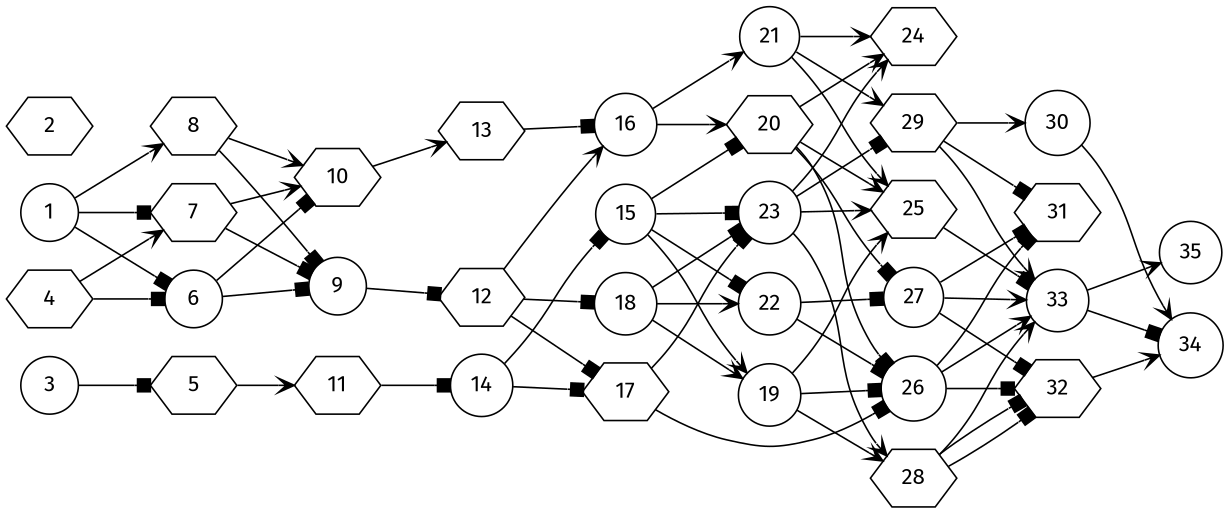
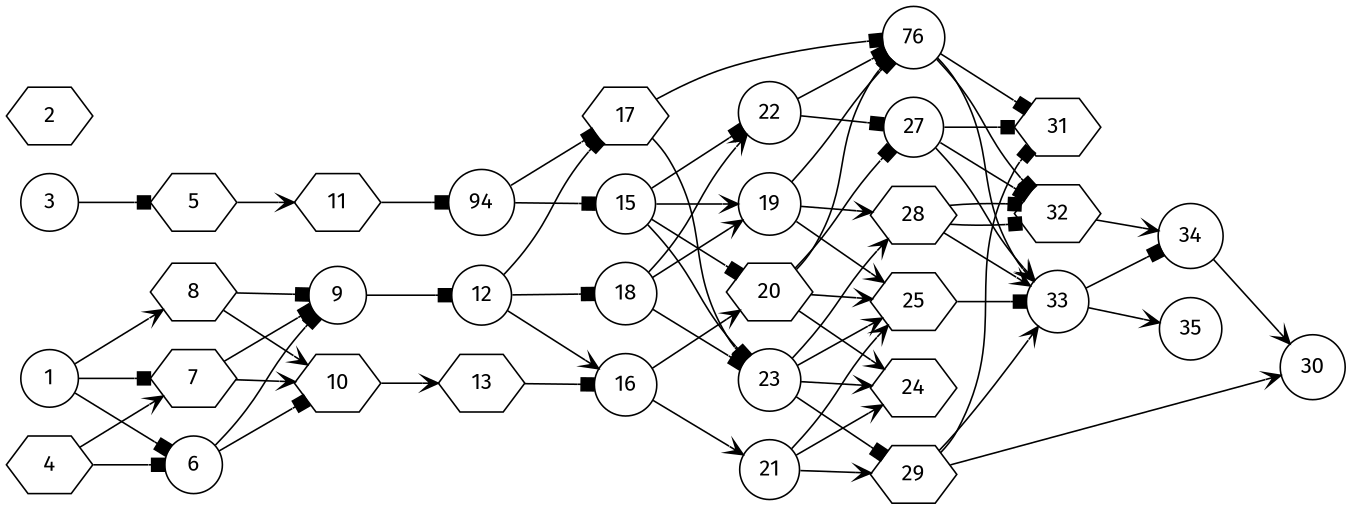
  digraph {
    fontname="Fira Sans"
    rankdir=LR
    node [alpha=0.16 fontname="Fira Sans" shape=circle]
    edge [arrowhead=box fontname="Fira Sans"]
    1 [expect_size=7521280]
    6 [alpha=0.13 expect_size=46633984]
    7 [alpha=0.01 expect_size=44771328 shape=hexagon]
    8 [alpha=0.05 expect_size=31281152 shape=hexagon]
    9 [alpha=0.11 expect_size=33886208]
    10 [expect_size=18286592 shape=hexagon]
-   12 [alpha=0.10 expect_size=40290304 shape=hexagon]
+   12 [alpha=0.10 expect_size=40290304]
    13 [alpha=0.03 expect_size=44105728 shape=hexagon]
    2 [alpha=0.02 expect_size=9890816 shape=hexagon]
    3 [alpha=0.07 expect_size=15524864]
    5 [alpha=0.19 expect_size=18632704 shape=hexagon]
    11 [alpha=0.07 expect_size=50560000 shape=hexagon]
-   14 [alpha=0.00 expect_size=13885440]
+   14 [alpha=0.00 expect_size=13885440 label=94]
    4 [alpha=0.09 expect_size=28513280 shape=hexagon]
    17 [expect_size=17067008 shape=hexagon]
    15 [alpha=0.06 expect_size=36267008]
    16 [alpha=0.08 expect_size=33088512]
    18 [alpha=0.13 expect_size=19984384]
    20 [alpha=0.08 expect_size=11784192 shape=hexagon]
    21 [alpha=0.05 expect_size=49005568]
    23 [alpha=0.07 expect_size=40281088]
-   26 [expect_size=13438976]
+   26 [expect_size=13438976 label=76]
    19 [alpha=0.12 expect_size=32175104]
    22 [alpha=0.04 expect_size=17542144]
    25 [alpha=0.19 expect_size=46601216 shape=hexagon]
    24 [alpha=0.01 expect_size=46295040 shape=hexagon]
    27 [alpha=0.09 expect_size=31292416]
    29 [alpha=0.09 expect_size=6441984 shape=hexagon]
    28 [alpha=0.13 expect_size=22893568 shape=hexagon]
    33 [alpha=0.01 expect_size=29062144]
    31 [alpha=0.12 expect_size=7264256 shape=hexagon]
    32 [alpha=0.08 expect_size=19411968 shape=hexagon]
    30 [alpha=0.11 expect_size=35158016]
    34 [alpha=0.17 expect_size=46498816]
    35 [alpha=0.06 expect_size=47804416]
    1 -> 6
    1 -> 7
    1 -> 8 [arrowhead=vee]
    6 -> 9
    6 -> 10
    7 -> 9
    7 -> 10 [arrowhead=vee]
    8 -> 9
    8 -> 10 [arrowhead=vee]
    9 -> 12
    10 -> 13 [arrowhead=vee]
    12 -> 17
    12 -> 16 [arrowhead=vee]
    12 -> 18
    13 -> 16
    3 -> 5
    5 -> 11 [arrowhead=vee]
    11 -> 14
    14 -> 17
    14 -> 15
    4 -> 6
    4 -> 7 [arrowhead=vee]
    17 -> 23
    17 -> 26
    15 -> 20
    15 -> 23
    15 -> 19 [arrowhead=vee]
    15 -> 22
    16 -> 20 [arrowhead=vee]
    16 -> 21 [arrowhead=vee]
    18 -> 23
    18 -> 19 [arrowhead=vee]
    18 -> 22 [arrowhead=vee]
    20 -> 26
    20 -> 25 [arrowhead=vee]
    20 -> 24 [arrowhead=vee]
    20 -> 27
    21 -> 25 [arrowhead=vee]
    21 -> 24 [arrowhead=vee]
    21 -> 29 [arrowhead=vee]
    23 -> 25 [arrowhead=vee]
    23 -> 24 [arrowhead=vee]
    23 -> 29
    23 -> 28 [arrowhead=vee]
    26 -> 33 [arrowhead=vee]
    26 -> 31
    26 -> 32
    19 -> 26
    19 -> 25 [arrowhead=vee]
    19 -> 28 [arrowhead=vee]
    22 -> 26
    22 -> 27
    25 -> 33
    27 -> 33 [arrowhead=vee]
    27 -> 31
    27 -> 32
    29 -> 33 [arrowhead=vee]
    29 -> 31
    29 -> 30 [arrowhead=vee]
    28 -> 33 [arrowhead=vee]
    28 -> 32
    28 -> 32
    33 -> 34
    33 -> 35 [arrowhead=vee]
    32 -> 34 [arrowhead=vee]
-   30 -> 34 [arrowhead=vee]
+   34 -> 30 [arrowhead=vee]
  }
